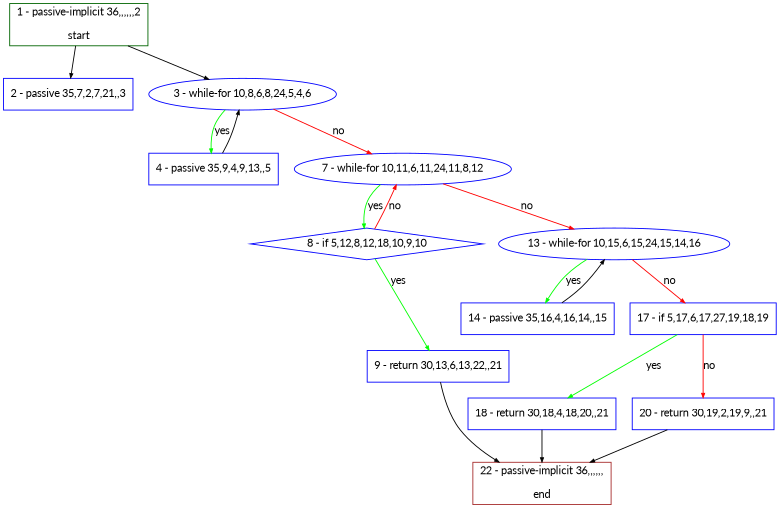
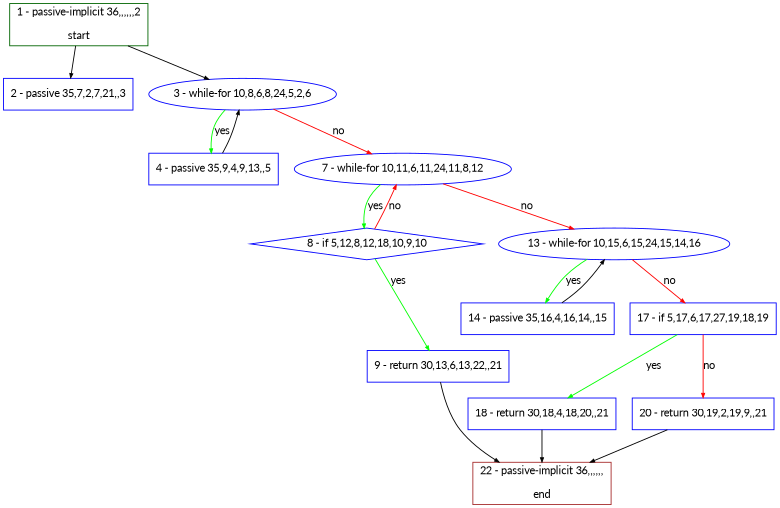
  digraph {
    bgcolor=white
    compound=true
    fillcolor="#FFFFCC"
    fontname=Lato
    fontsize=12
    pack=true
    packmode=clust
    style="rounded,filled"
    node [color="#0000ff" compound=true fillcolor="#ffffff" fixedsize=false fontname=Lato fontsize=12 node_initialized=no shape=box style=filled]
    edge [arrowhead=normal arrowsize=0.5 arrowtail=none color="#000000" compound=true dir=forward fontcolor=black fontname=Lato fontsize=12]
    n1 [label="2 - passive 35,7,2,7,21,,3"]
-   n2 [label="3 - while-for 10,8,6,8,24,5,4,6" shape=oval]
+   n2 [label="3 - while-for 10,8,6,8,24,5,2,6" shape=oval]
    n3 [label="4 - passive 35,9,4,9,13,,5"]
    n4 [label="7 - while-for 10,11,6,11,24,11,8,12" shape=oval]
    n5 [color="#006400" label="1 - passive-implicit 36,,,,,,2\n\nstart"]
    n6 [label="8 - if 5,12,8,12,18,10,9,10" shape=diamond]
    n7 [label="13 - while-for 10,15,6,15,24,15,14,16" shape=oval]
    n8 [label="9 - return 30,13,6,13,22,,21"]
    n9 [label="14 - passive 35,16,4,16,14,,15"]
    n10 [label="17 - if 5,17,6,17,27,19,18,19"]
    n11 [color="#a52a2a" label="22 - passive-implicit 36,,,,,,\n\nend"]
    n12 [label="18 - return 30,18,4,18,20,,21"]
    n13 [label="20 - return 30,19,2,19,9,,21"]
    n2 -> n3 [color="#00ff00" label=yes]
    n2 -> n4 [color="#ff0000" label=no]
    n3 -> n2
    n4 -> n6 [color="#00ff00" label=yes]
    n4 -> n7 [color="#ff0000" label=no]
    n5 -> n1
    n5 -> n2
    n6 -> n4 [color="#ff0000" label=no]
    n6 -> n8 [color="#00ff00" label=yes]
    n7 -> n9 [color="#00ff00" label=yes]
    n7 -> n10 [color="#ff0000" label=no]
    n8 -> n11
    n9 -> n7
    n10 -> n12 [color="#00ff00" label=yes]
    n10 -> n13 [color="#ff0000" label=no]
    n12 -> n11
    n13 -> n11
  }
